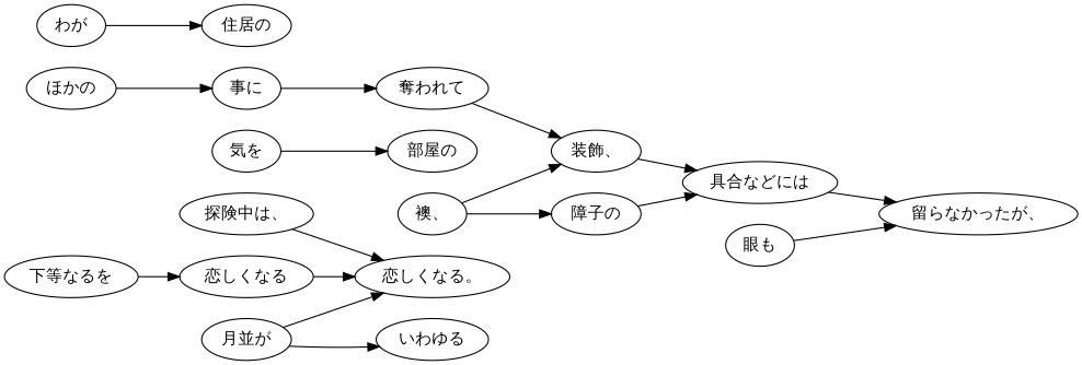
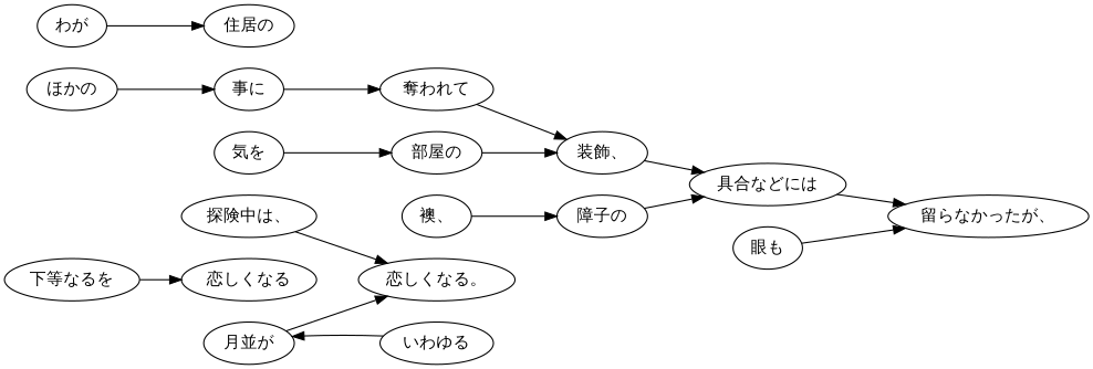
  digraph {
    fontname=Roboto
    rankdir=LR
    node [fontname=Roboto]
    edge [fontname=Roboto]
    n1 [label="探険中は、"]
    n2 [label="恋しくなる。"]
    n3 [label="ほかの"]
    n4 [label="事に"]
    n5 [label="奪われて"]
    n6 [label="装飾、"]
    n7 [label="気を"]
    n8 [label="部屋の"]
    n9 [label="具合などには"]
    n10 [label="留らなかったが、"]
    n11 [label="襖、"]
    n12 [label="障子の"]
    n13 [label="眼も"]
    n14 [label="わが"]
    n15 [label="住居の"]
    n16 [label="下等なるを"]
    n17 [label="恋しくなる"]
    n18 [label="月並が"]
    n19 [label="いわゆる"]
    n1 -> n2
    n3 -> n4
    n4 -> n5
    n5 -> n6
    n6 -> n9
    n7 -> n8
-   n11 -> n6
+   n8 -> n6
    n9 -> n10
    n11 -> n12
    n12 -> n9
    n13 -> n10
    n14 -> n15
    n16 -> n17
-   n17 -> n2
    n18 -> n2
-   n18 -> n19
+   n19 -> n18
  }
